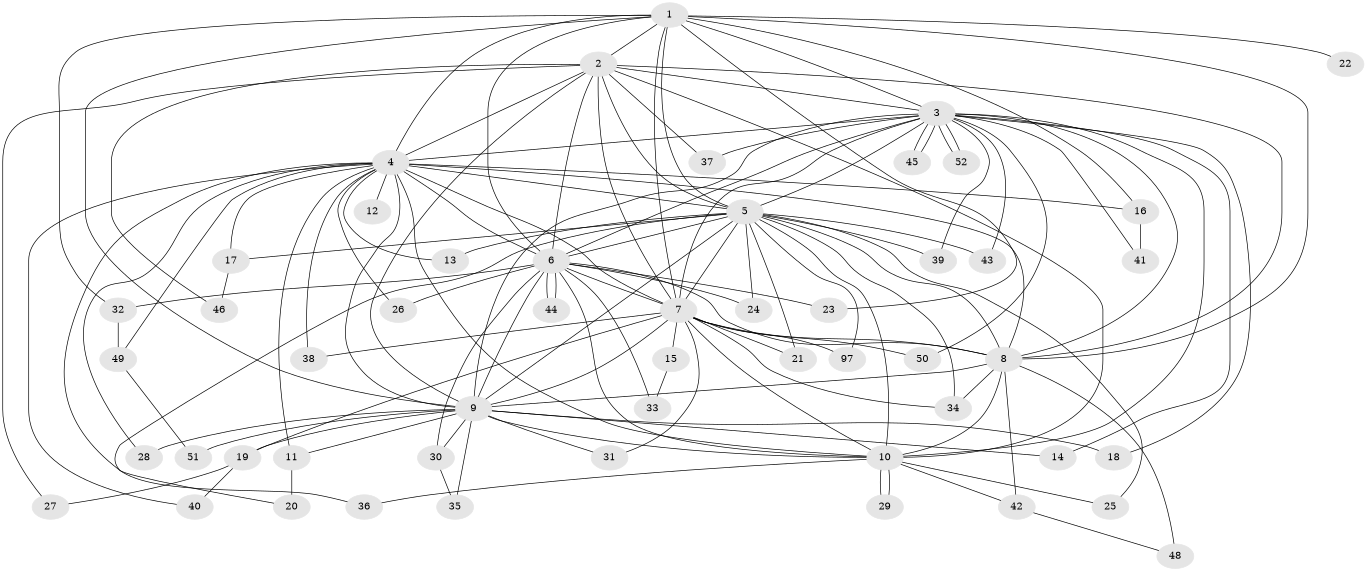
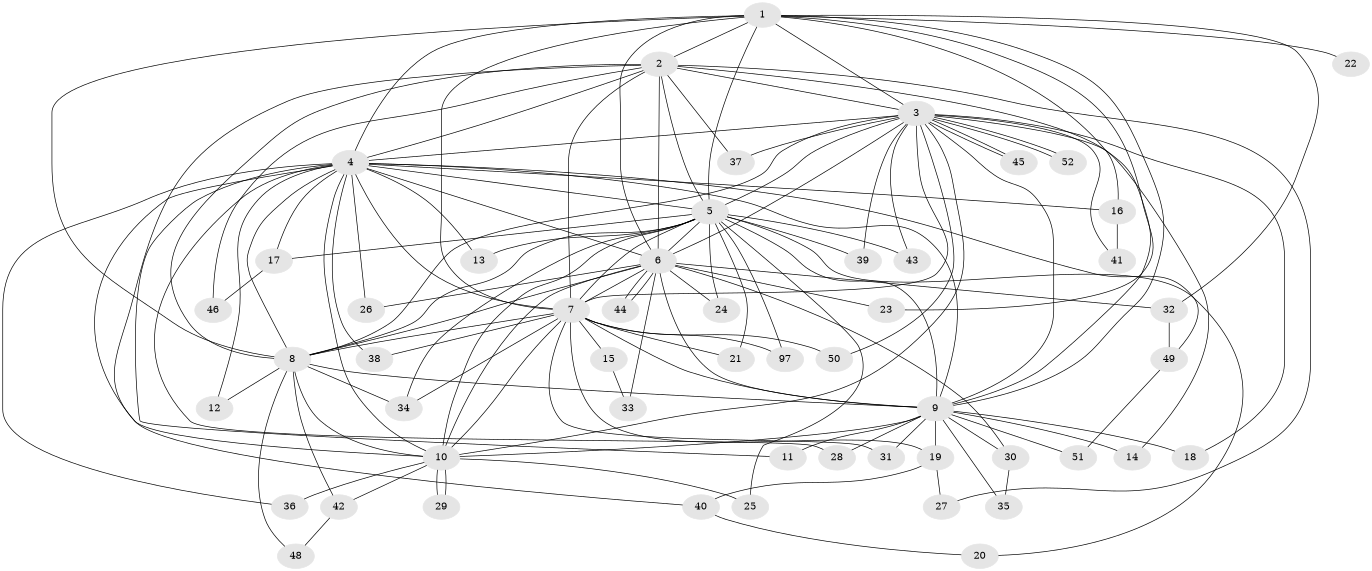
  graph {
    node [color=gray90 style=filled]
    1
    2
    3
    4
    5
    6
    7
    8
    9
    16
    22
    23
    32
    10
    27
    37
    46
    14
    18
    39
    41
    43
    45
    50
    52
    11
    12
    13
    17
    26
    28
    36
    38
    40
    49
    20
    21
    24
    25
    n40 [label=97]
    34
    30
    33
    44
    15
    19
    31
    42
    48
    35
    51
    29
    1 -- 2
    1 -- 3
    1 -- 4
    1 -- 5
    1 -- 6
    1 -- 7
    1 -- 8
    1 -- 9
    1 -- 16
    1 -- 22
    1 -- 23
    1 -- 32
    2 -- 3
    2 -- 4
    2 -- 5
    2 -- 6
    2 -- 7
    2 -- 8
    2 -- 9
    2 -- 10
    2 -- 27
    2 -- 37
    2 -- 46
    3 -- 4
    3 -- 5
    3 -- 6
    3 -- 7
    3 -- 8
    3 -- 9
    3 -- 10
    3 -- 37
    3 -- 14
    3 -- 18
    3 -- 39
    3 -- 41
    3 -- 43
    3 -- 45
    3 -- 45
    3 -- 50
    3 -- 52
    3 -- 52
    4 -- 5
    4 -- 6
    4 -- 7
    4 -- 8
    4 -- 9
    4 -- 16
    4 -- 10
    4 -- 11
    4 -- 12
    4 -- 13
    4 -- 17
    4 -- 26
    4 -- 28
    4 -- 36
    4 -- 38
    4 -- 40
    4 -- 49
    5 -- 6
    5 -- 7
    5 -- 8
    5 -- 9
    5 -- 10
    5 -- 39
    5 -- 43
    5 -- 13
    5 -- 17
    5 -- 20
    5 -- 21
    5 -- 24
    5 -- 25
    5 -- n40
    5 -- 34
    6 -- 7
    6 -- 8
    6 -- 9
    6 -- 23
    6 -- 32
    6 -- 10
    6 -- 26
    6 -- 24
    6 -- 30
    6 -- 33
    6 -- 44
    6 -- 44
    7 -- 8
    7 -- 9
    7 -- 10
    7 -- 50
    7 -- 38
    7 -- 21
    7 -- n40
    7 -- 34
    7 -- 15
    7 -- 19
    7 -- 31
    8 -- 9
    8 -- 10
+   8 -- 12
    8 -- 34
    8 -- 42
    8 -- 48
    9 -- 10
    9 -- 14
    9 -- 18
    9 -- 11
    9 -- 28
    9 -- 30
    9 -- 19
    9 -- 31
    9 -- 35
    9 -- 51
    16 -- 41
    32 -- 49
    10 -- 36
    10 -- 25
    10 -- 42
    10 -- 29
    10 -- 29
-   11 -- 20
+   40 -- 20
    17 -- 46
    49 -- 51
    30 -- 35
    15 -- 33
    19 -- 27
    19 -- 40
    42 -- 48
  }
